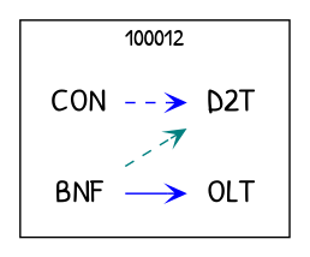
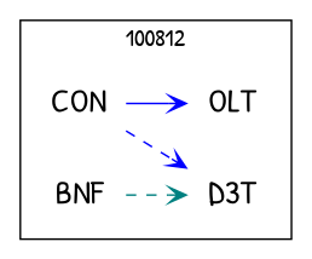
  strict digraph {
    fontname="Patrick Hand"
    rankdir=LR
    node [fontname="Patrick Hand" fontsize=20 shape=plaintext]
    edge [arrowhead=vee color=blue fontname="Patrick Hand" style=dashed]
    n1 [label=CON]
-   n2 [label=D2T]
+   n2 [label=D3T]
    n3 [label=OLT]
    n4 [label=BNF]
    subgraph cluster_1 {
-     label=100012
+     label=100812
      labeldoc=t
      n1
      n2
      n3
      n4
    }
    n1 -> n2
-   n4 -> n3 [style=solid]
+   n1 -> n3 [style=solid]
    n4 -> n2 [color=teal]
  }
